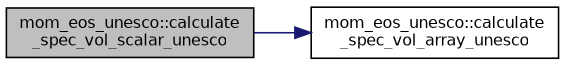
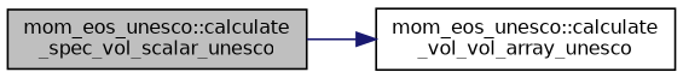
  digraph {
    rankdir=LR
    node [color=black fontname=Helvetica fontsize=10 shape=record style=filled]
    n1 [fillcolor=grey75 fontcolor=black height=0.2 label="mom_eos_unesco::calculate\l_spec_vol_scalar_unesco" width=0.4]
-   n2 [fillcolor=white height=0.2 label="mom_eos_unesco::calculate\l_spec_vol_array_unesco" width=0.4]
+   n2 [fillcolor=white height=0.2 label="mom_eos_unesco::calculate\l_vol_vol_array_unesco" width=0.4]
    n1 -> n2 [color=midnightblue fontname=Helvetica fontsize=10 labelfontname=Helvetica labelfontsize=10 style=solid]
  }
